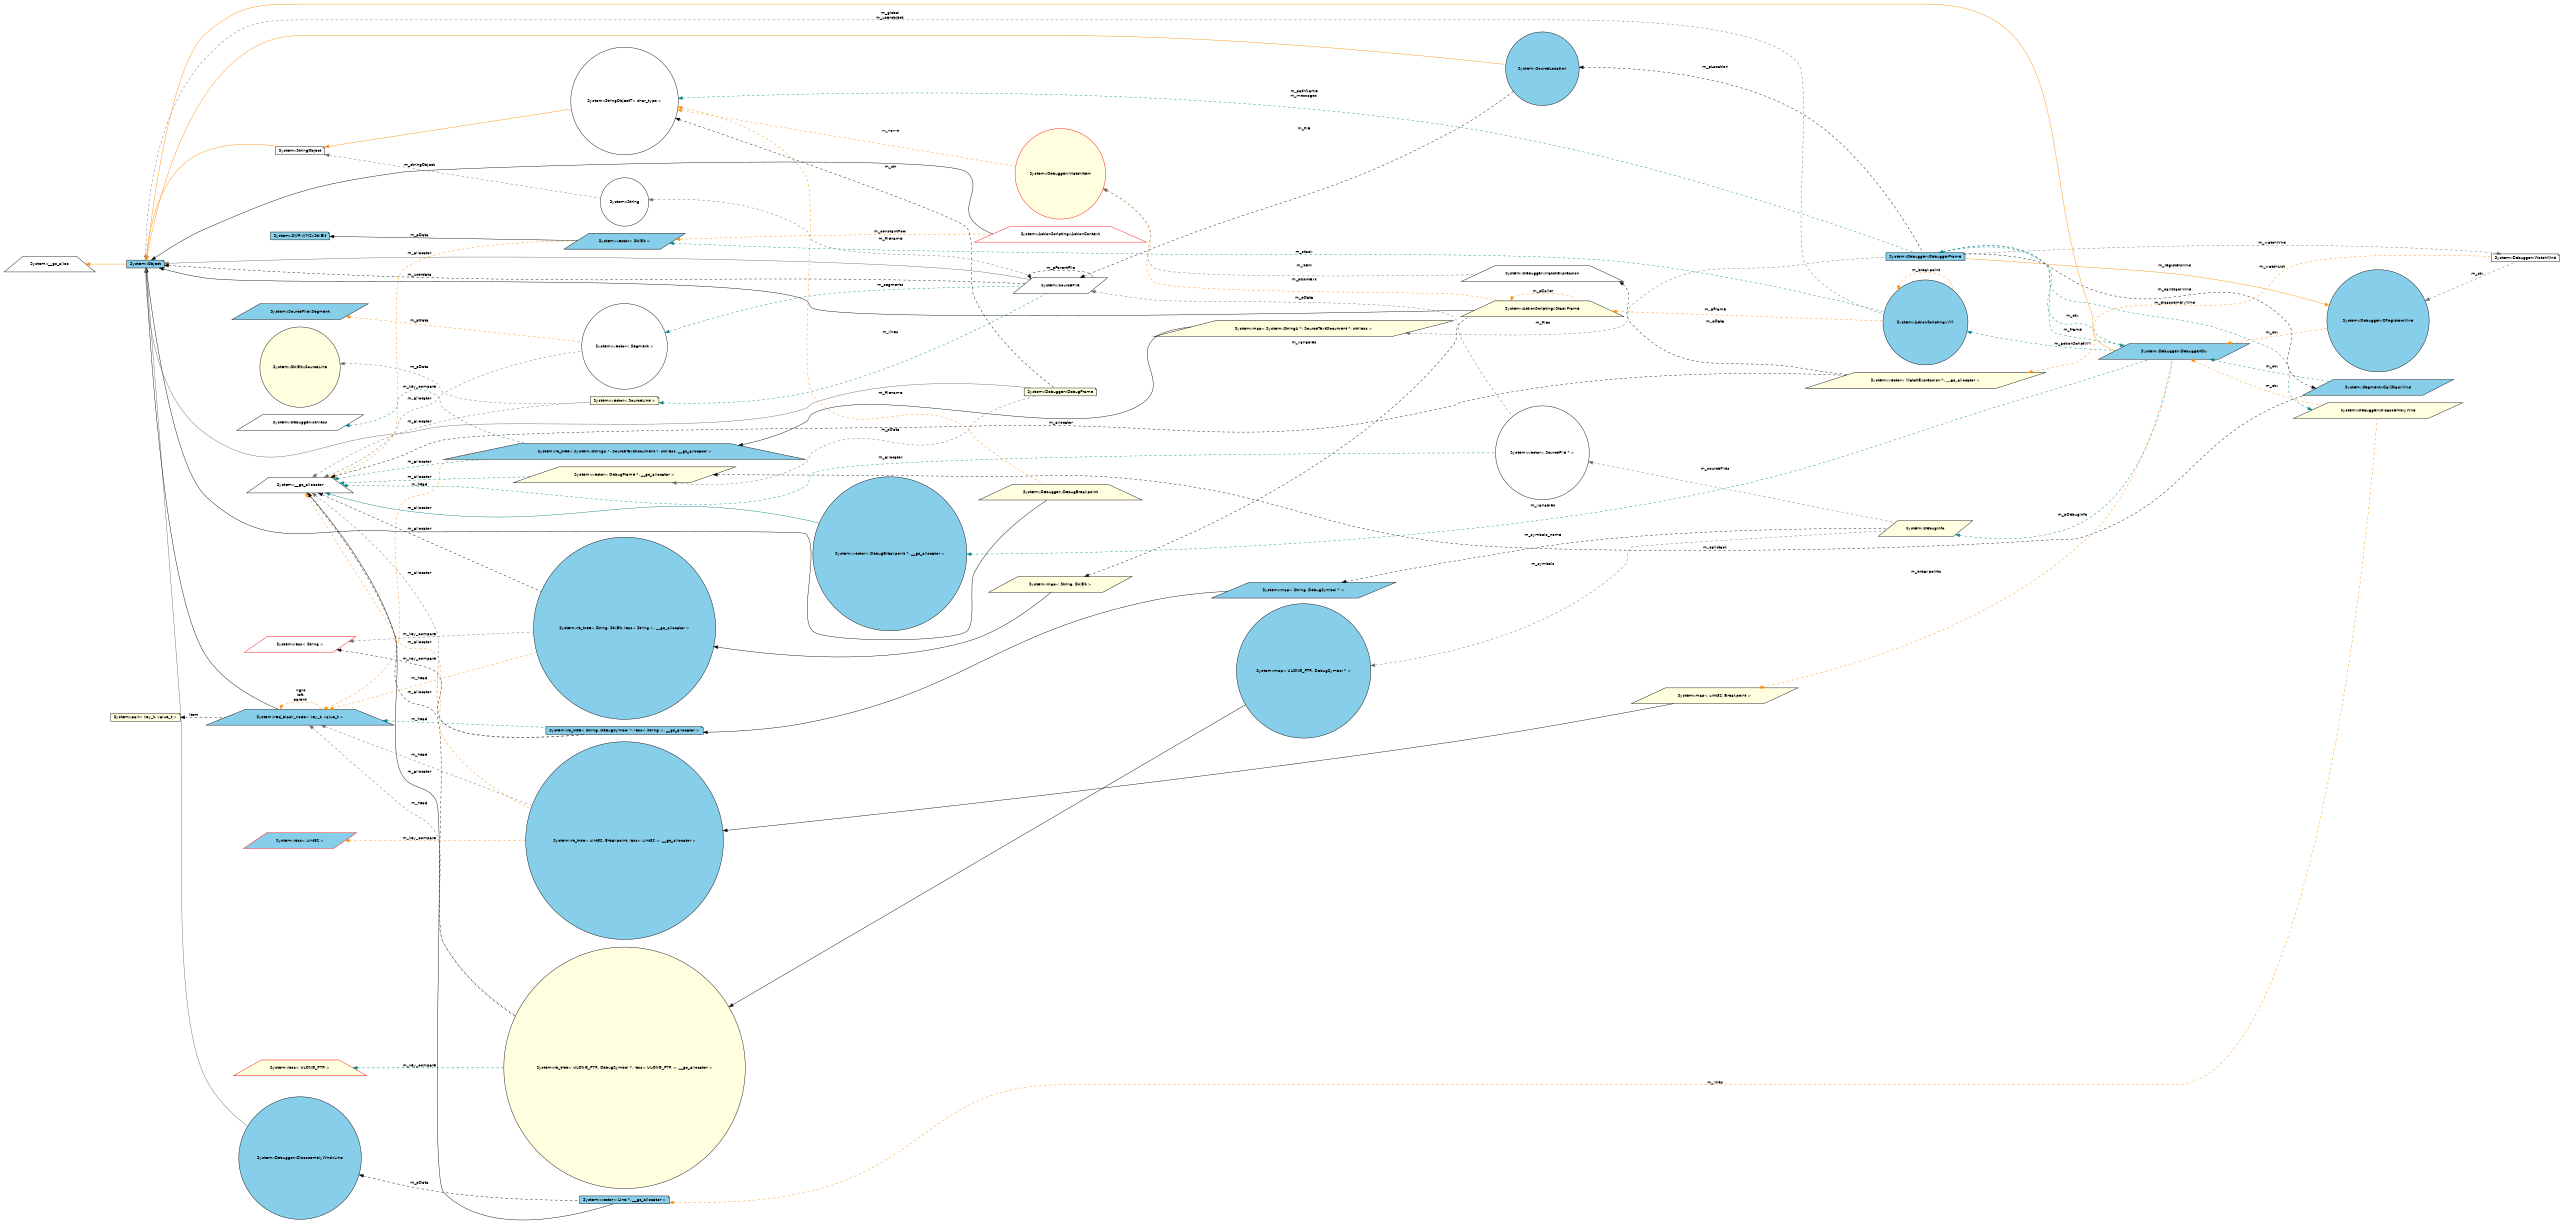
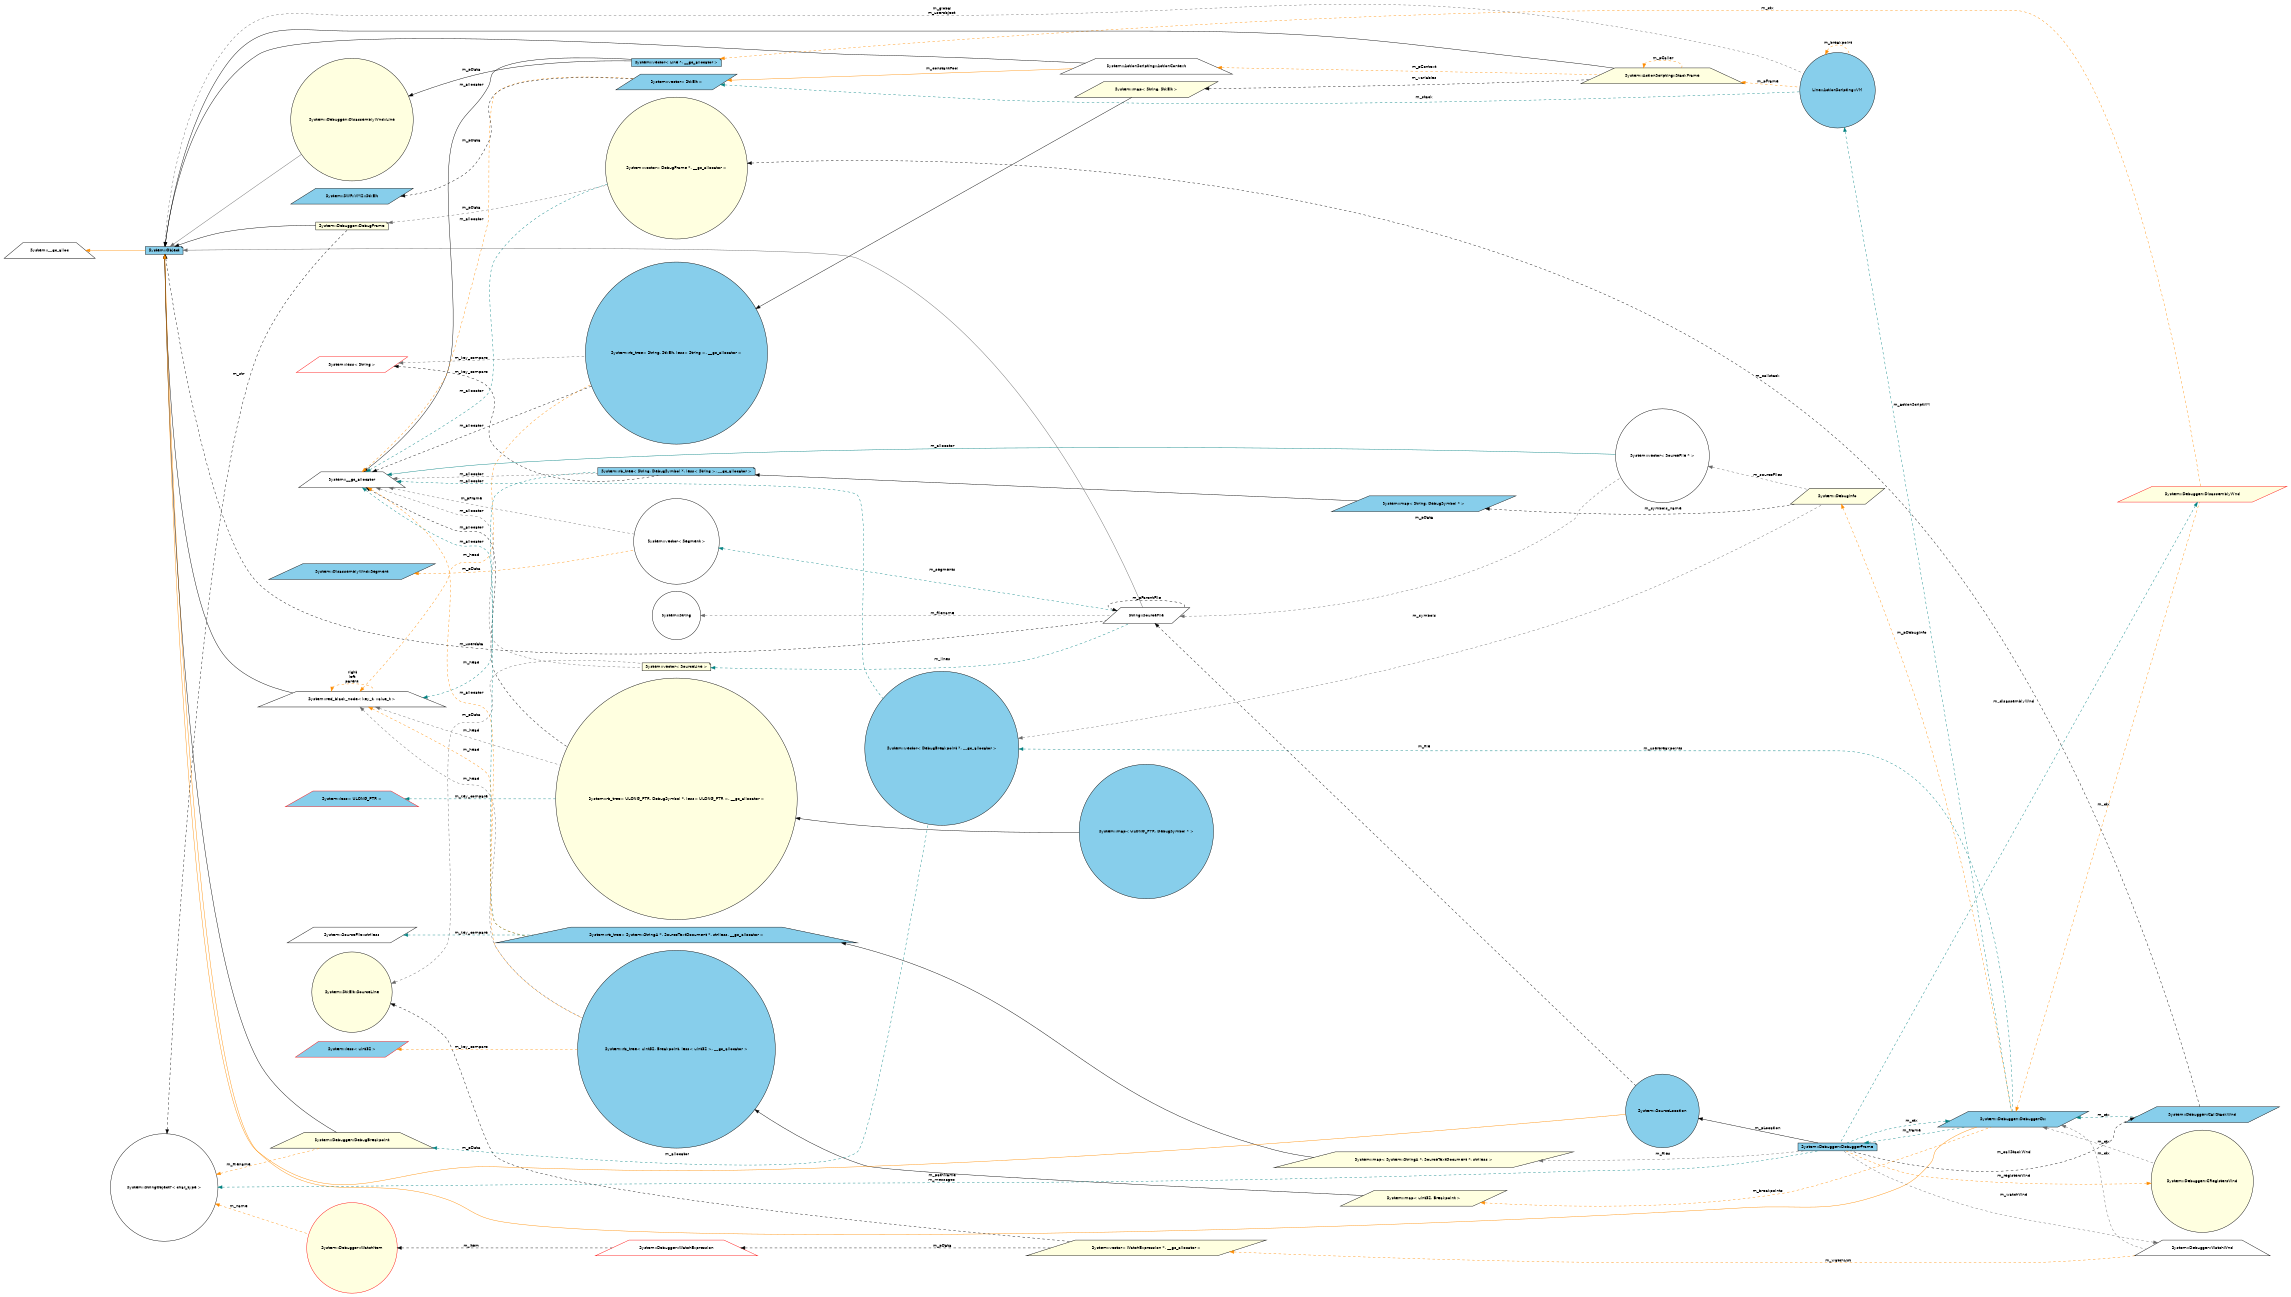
  digraph {
    rankdir=LR
    node [color=black fillcolor=skyblue fontname=Helvetica fontsize=10 shape=parallelogram style=filled]
    edge [color=black dir=back fontname=Helvetica fontsize=10 labelfontname=Helvetica labelfontsize=10 style=dashed]
    n1 [fontcolor=black height=0.2 label="System::Debugger::DebuggerFrame" shape=note width=0.4]
    n2 [height=0.2 label="System::Debugger::DebuggerCtx" width=0.4]
-   n3 [fillcolor=lightyellow height=0.2 label="System::Debugger::DisassemblyWnd" width=0.4]
-   n4 [height=0.2 label="System::Segment::CallStackWnd" width=0.4]
-   n5 [height=0.2 label="System::Debugger::CRegistersWnd" shape=circle width=0.4]
-   n6 [fillcolor=white height=0.2 label="System::Debugger::WatchWnd" shape=note width=0.4]
+   n3 [color=red fillcolor=lightyellow height=0.2 label="System::Debugger::DisassemblyWnd" width=0.4]
+   n4 [height=0.2 label="System::Debugger::CallStackWnd" width=0.4]
+   n5 [fillcolor=lightyellow height=0.2 label="System::Debugger::CRegistersWnd" shape=circle width=0.4]
+   n6 [fillcolor=white height=0.2 label="System::Debugger::WatchWnd" shape=trapezium width=0.4]
    n7 [height=0.2 label="System::vector\< Line *, __gc_allocator \>" shape=note width=0.4]
    n8 [fillcolor=white height=0.2 label="System::__gc_allocator" shape=trapezium width=0.4]
    n9 [height=0.2 label="System::vector\< DebugBreakpoint *, __gc_allocator \>" shape=circle width=0.4]
    n10 [height=0.2 label="System::rb_tree\< String, DebugSymbol *, less\< String \>, __gc_allocator \>" shape=note width=0.4]
    n11 [fillcolor=lightyellow height=0.2 label="System::rb_tree\< ULONG_PTR, DebugSymbol *, less\< ULONG_PTR \>, __gc_allocator \>" shape=circle width=0.4]
    n12 [fillcolor=white height=0.2 label="System::vector\< SourceFile * \>" shape=circle width=0.4]
    n13 [fillcolor=white height=0.2 label="System::vector\< Segment \>" shape=circle width=0.4]
    n14 [fillcolor=lightyellow height=0.2 label="System::vector\< SourceLine \>" shape=note width=0.4]
    n15 [height=0.2 label="System::vector\< StkElt \>" width=0.4]
    n16 [height=0.2 label="System::rb_tree\< String, StkElt, less\< String \>, __gc_allocator \>" shape=circle width=0.4]
    n17 [height=0.2 label="System::rb_tree\< uint32, Breakpoint, less\< uint32 \>, __gc_allocator \>" shape=circle width=0.4]
    n18 [height=0.2 label="System::rb_tree\< System::StringA *, SourceTextDocument *, striless, __gc_allocator \>" shape=trapezium width=0.4]
-   n19 [fillcolor=lightyellow height=0.2 label="System::vector\< DebugFrame *, __gc_allocator \>" width=0.4]
+   n19 [fillcolor=lightyellow height=0.2 label="System::vector\< DebugFrame *, __gc_allocator \>" shape=circle width=0.4]
    n20 [fillcolor=lightyellow height=0.2 label="System::vector\< WatchExpression *, __gc_allocator \>" width=0.4]
    n21 [height=0.2 label="System::map\< String, DebugSymbol * \>" width=0.4]
    n22 [height=0.2 label="System::map\< ULONG_PTR, DebugSymbol * \>" shape=circle width=0.4]
    n23 [fillcolor=lightyellow height=0.2 label="System::DebugInfo" width=0.4]
-   n24 [fillcolor=white height=0.2 label="System::SourceFile" width=0.4]
-   n25 [height=0.2 label="System::ActionScripting::VM" shape=circle width=0.4]
-   n26 [color=red fillcolor=white height=0.2 label="System::ActionScripting::ActionContext" shape=trapezium width=0.4]
+   n24 [fillcolor=white height=0.2 label="String::SourceFile" width=0.4]
+   n25 [height=0.2 label="Line::ActionScripting::VM" shape=circle width=0.4]
+   n26 [fillcolor=white height=0.2 label="System::ActionScripting::ActionContext" shape=trapezium width=0.4]
    n27 [fillcolor=lightyellow height=0.2 label="System::map\< String, StkElt \>" width=0.4]
    n28 [fillcolor=lightyellow height=0.2 label="System::map\< uint32, Breakpoint \>" width=0.4]
    n29 [fillcolor=lightyellow height=0.2 label="System::map\< System::StringA *, SourceTextDocument *, striless \>" width=0.4]
-   n30 [height=0.2 label="System::Debugger::DisassemblyWnd::Line" shape=circle width=0.4]
+   n30 [fillcolor=lightyellow height=0.2 label="System::Debugger::DisassemblyWnd::Line" shape=circle width=0.4]
    n31 [height=0.2 label="System::Object" shape=note width=0.4]
    n32 [fillcolor=lightyellow height=0.2 label="System::Debugger::DebugBreakpoint" shape=trapezium width=0.4]
-   n33 [fillcolor=white height=0.2 label="System::StringObject" shape=note width=0.4]
-   n34 [height=0.2 label="System::red_black_node\< key_t, value_t \>" shape=trapezium width=0.4]
+   n34 [fillcolor=white height=0.2 label="System::red_black_node\< key_t, value_t \>" shape=trapezium width=0.4]
    n35 [fillcolor=lightyellow height=0.2 label="System::ActionScripting::StackFrame" shape=trapezium width=0.4]
    n36 [height=0.2 label="System::SourceLocation" shape=circle width=0.4]
    n37 [fillcolor=lightyellow height=0.2 label="System::Debugger::DebugFrame" shape=note width=0.4]
    n38 [fillcolor=white height=0.2 label="System::StringObjectT\< char_type \>" shape=circle width=0.4]
    n39 [fillcolor=white height=0.2 label="System::String" shape=circle width=0.4]
    n40 [fillcolor=white height=0.2 label="System::__gc_alloc" shape=trapezium width=0.4]
    n41 [color=red fillcolor=lightyellow height=0.2 label="System::Debugger::WatchItem" shape=circle width=0.4]
-   n42 [fillcolor=white height=0.2 label="System::Debugger::WatchExpression" shape=trapezium width=0.4]
+   n42 [color=red fillcolor=white height=0.2 label="System::Debugger::WatchExpression" shape=trapezium width=0.4]
    n43 [color=red fillcolor=white height=0.2 label="System::less\< String \>" width=0.4]
-   n44 [fillcolor=lightyellow height=0.2 label="System::pair\< key_t, value_t \>" shape=note width=0.4]
-   n45 [color=red fillcolor=lightyellow height=0.2 label="System::less\< ULONG_PTR \>" shape=trapezium width=0.4]
-   n46 [height=0.2 label="System::SourceFile::Segment" width=0.4]
+   n45 [color=red height=0.2 label="System::less\< ULONG_PTR \>" shape=trapezium width=0.4]
+   n46 [height=0.2 label="System::DisassemblyWnd::Segment" width=0.4]
    n47 [fillcolor=lightyellow height=0.2 label="System::StkElt::SourceLine" shape=circle width=0.4]
-   n48 [height=0.2 label="System::SWF::VM2::StkElt" shape=note width=0.4]
+   n48 [height=0.2 label="System::SWF::VM2::StkElt" width=0.4]
    n49 [color=red height=0.2 label="System::less\< uint32 \>" width=0.4]
-   n50 [fillcolor=white height=0.2 label="System::Debugger::striless" width=0.4]
+   n50 [fillcolor=white height=0.2 label="System::SourceFile::striless" width=0.4]
    n1 -> n2 [color=teal label=" m_frame"]
    n2 -> n1 [color=teal label=" m_ctx"]
    n2 -> n3 [color=darkorange label=" m_ctx"]
    n2 -> n4 [color=teal label=" m_ctx"]
-   n2 -> n5 [color=darkorange label=" m_ctx"]
-   n5 -> n6 [color=gray40 label=" m_ctx"]
+   n2 -> n5 [color=gray40 label=" m_ctx"]
+   n2 -> n6 [color=gray40 label=" m_ctx"]
    n3 -> n1 [color=teal label=" m_disassemblyWnd"]
    n4 -> n1 [label=" m_callStackWnd"]
-   n5 -> n1 [color=darkorange label=" m_registersWnd" style=solid]
+   n5 -> n1 [color=darkorange label=" m_registersWnd"]
    n6 -> n1 [color=gray40 label=" m_watchWnd"]
-   n7 -> n3 [color=darkorange label=" m_lines"]
+   n7 -> n3 [color=darkorange label=" m_ctx"]
    n8 -> n7 [label=" m_allocator" style=solid]
-   n8 -> n9 [color=teal label=" m_allocator" style=solid]
+   n8 -> n9 [color=teal label=" m_allocator"]
    n8 -> n10 [color=gray40 label=" m_allocator"]
    n8 -> n11 [label=" m_allocator"]
-   n8 -> n12 [color=teal label=" m_allocator"]
-   n8 -> n13 [color=gray40 label=" m_allocator"]
+   n8 -> n12 [color=teal label=" m_allocator" style=solid]
+   n8 -> n13 [color=gray40 label=" m_pFrame"]
    n8 -> n14 [color=gray40 label=" m_allocator"]
    n8 -> n15 [color=darkorange label=" m_allocator"]
    n8 -> n16 [label=" m_allocator"]
    n8 -> n17 [color=darkorange label=" m_allocator"]
    n8 -> n18 [color=teal label=" m_allocator"]
    n8 -> n19 [color=teal label=" m_allocator"]
-   n8 -> n20 [label=" m_allocator"]
-   n9 -> n2 [color=teal label=" m_variables"]
+   n47 -> n20 [label=" m_allocator"]
+   n9 -> n2 [color=teal label=" m_userbreakpoints"]
    n10 -> n21 [style=solid]
    n11 -> n22 [style=solid]
    n12 -> n23 [color=gray40 label=" m_sourceFiles"]
    n13 -> n24 [color=teal label=" m_segments"]
    n14 -> n24 [color=teal label=" m_lines"]
    n15 -> n25 [color=teal label=" m_stack"]
-   n15 -> n26 [color=darkorange label=" m_constantPool"]
+   n15 -> n26 [color=darkorange label=" m_constantPool" style=solid]
    n16 -> n27 [style=solid]
    n17 -> n28 [style=solid]
    n18 -> n29 [style=solid]
    n19 -> n4 [label=" m_callstack"]
    n20 -> n6 [color=darkorange label=" m_watchList"]
    n21 -> n23 [label=" m_symbols_name"]
-   n22 -> n23 [color=gray40 label=" m_symbols"]
-   n23 -> n2 [color=teal label=" m_pDebugInfo"]
+   n9 -> n23 [color=gray40 label=" m_symbols"]
+   n23 -> n2 [color=darkorange label=" m_pDebugInfo"]
    n24 -> n12 [color=gray40 label=" m_pData"]
    n24 -> n24 [label=" m_pParentFile"]
    n24 -> n36 [label=" m_file"]
    n25 -> n2 [color=teal label=" m_actionScriptVM"]
    n25 -> n25 [color=darkorange label=" m_breakpoint"]
-   n41 -> n35 [color=darkorange label=" m_pContext"]
+   n26 -> n35 [color=darkorange label=" m_pContext"]
    n27 -> n35 [label=" m_variables"]
    n28 -> n2 [color=darkorange label=" m_breakpoints"]
    n29 -> n1 [color=gray40 label=" m_files"]
-   n30 -> n7 [label=" m_pData"]
+   n30 -> n7 [label=" m_pData" style=solid]
    n31 -> n2 [color=darkorange style=solid]
    n31 -> n24 [color=gray40 style=solid]
    n31 -> n24 [label=" m_userdata"]
    n31 -> n25 [color=gray40 label=" m_global\nm_userobject"]
    n31 -> n26 [style=solid]
    n31 -> n30 [color=gray40 style=solid]
    n31 -> n32 [style=solid]
-   n31 -> n33 [color=darkorange style=solid]
    n31 -> n34 [style=solid]
    n31 -> n35 [style=solid]
    n31 -> n36 [color=darkorange style=solid]
-   n31 -> n37 [color=gray40 style=solid]
-   n33 -> n38 [color=darkorange style=solid]
-   n33 -> n39 [color=gray40 label=" m_stringObject"]
+   n31 -> n37 [style=solid]
+   n32 -> n9 [color=teal label=" m_pData"]
    n34 -> n10 [color=teal label=" m_head"]
    n34 -> n11 [color=gray40 label=" m_head"]
    n34 -> n16 [color=darkorange label=" m_head"]
    n34 -> n17 [color=gray40 label=" m_head"]
    n34 -> n18 [color=darkorange label=" m_head"]
    n34 -> n34 [color=darkorange label=" right\nleft\nparent"]
    n35 -> n25 [color=darkorange label=" m_pFrame"]
    n35 -> n35 [color=darkorange label=" m_pCaller"]
-   n36 -> n1 [label=" m_pLocation"]
-   n19 -> n37 [color=gray40 label=" m_pData"]
+   n36 -> n1 [label=" m_pLocation" style=solid]
+   n37 -> n19 [color=gray40 label=" m_pData"]
    n38 -> n1 [color=teal label=" m_pathName\nm_messages"]
    n38 -> n32 [color=darkorange label=" m_filename"]
    n38 -> n37 [label=" m_str"]
    n38 -> n41 [color=darkorange label=" m_name"]
    n39 -> n24 [color=gray40 label=" m_filename"]
    n40 -> n31 [color=darkorange style=solid]
-   n41 -> n42 [color=gray40 label=" m_item"]
+   n41 -> n42 [label=" m_item"]
    n42 -> n20 [label=" m_pData"]
    n43 -> n10 [label=" m_key_compare"]
    n43 -> n16 [color=gray40 label=" m_key_compare"]
-   n44 -> n34 [label=" item"]
    n45 -> n11 [color=teal label=" m_key_compare"]
    n46 -> n13 [color=darkorange label=" m_pData"]
    n47 -> n14 [color=gray40 label=" m_pData"]
-   n48 -> n15 [label=" m_pData" style=solid]
+   n48 -> n15 [label=" m_pData"]
    n49 -> n17 [color=darkorange label=" m_key_compare"]
    n50 -> n18 [color=teal label=" m_key_compare"]
  }
